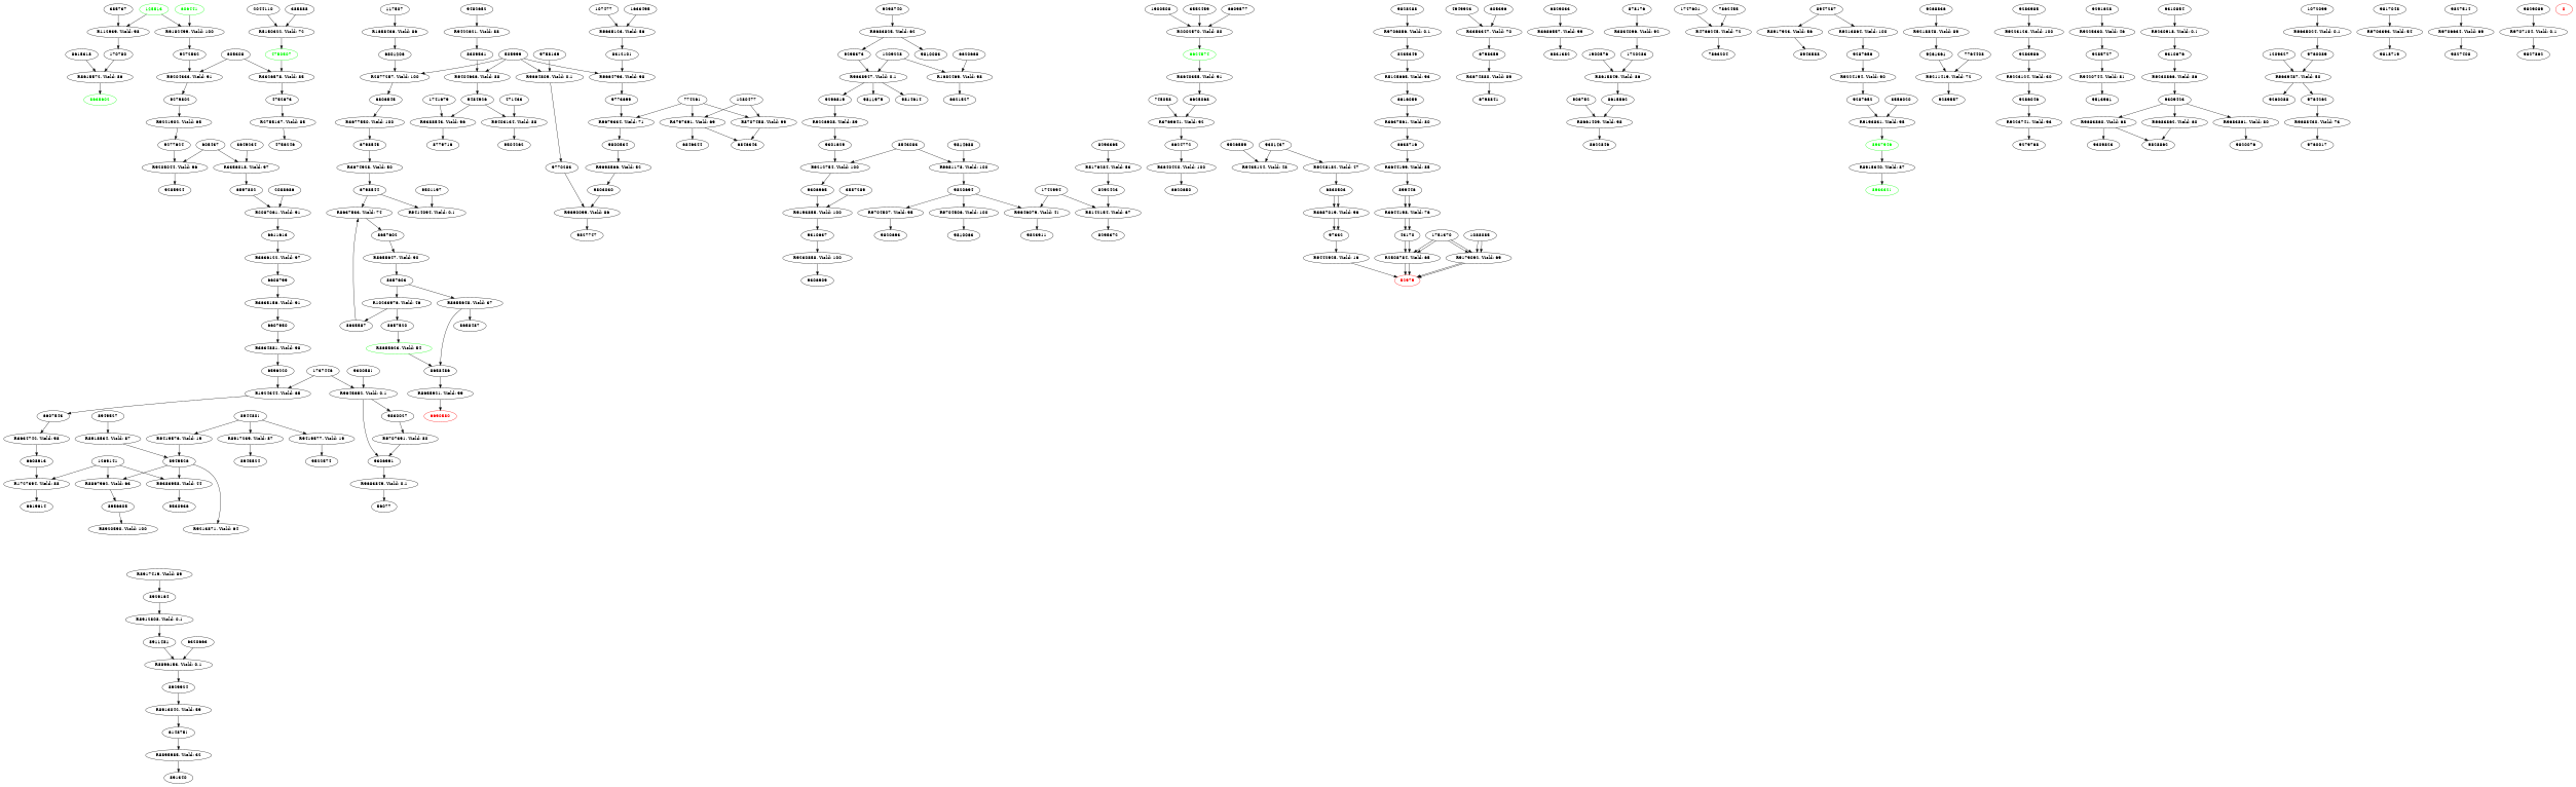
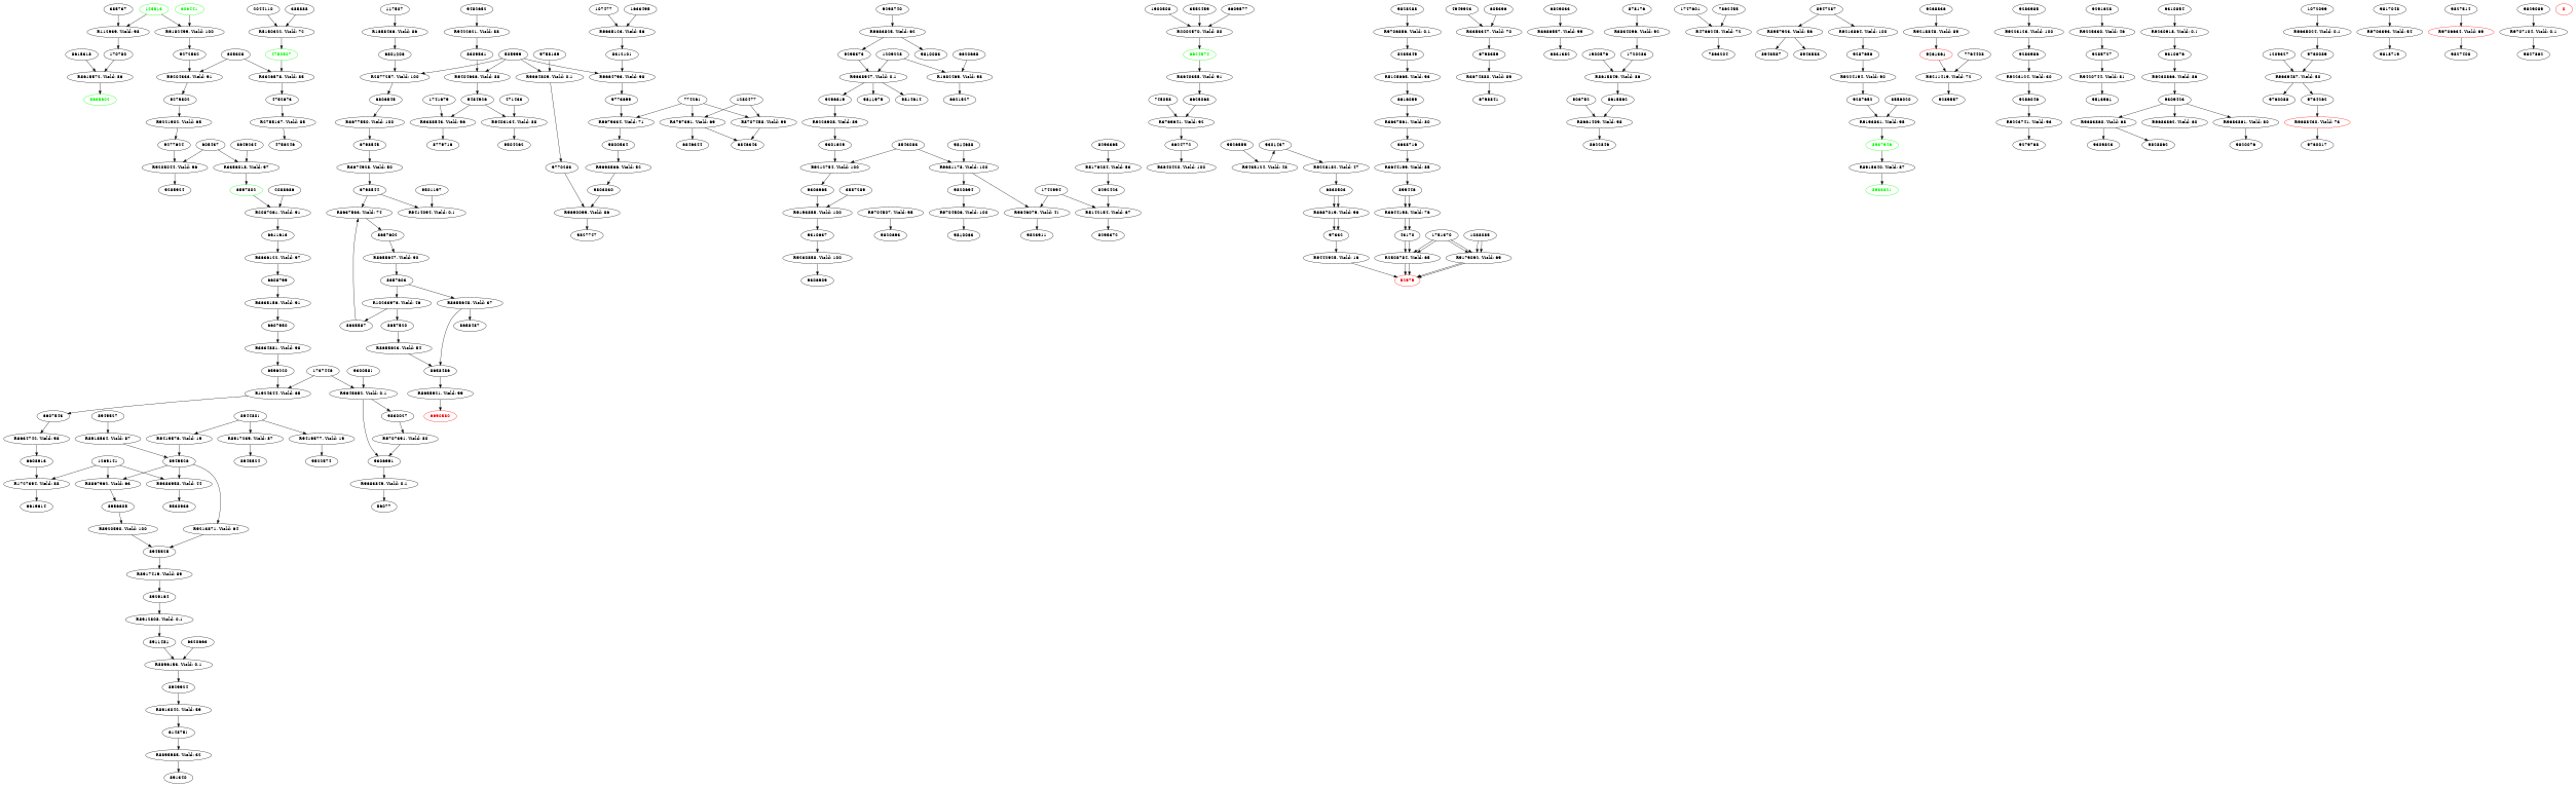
  digraph {
    n1 [label="R112939. Yield: 98"]
    170780
    n3 [label="R8615572. Yield: 86"]
    n4 [label="R1658436. Yield: 86"]
    6801206
    n6 [label="R2877257. Yield: 100"]
    n7 [label="R1682469. Yield: 98"]
    6621527
    n9 [label="R1727394. Yield: 88"]
    6619614
    n11 [label="R1924344. Yield: 65"]
    6607543
    n13 [label="R3634742. Yield: 98"]
    n14 [label="R2002570. Yield: 80"]
    6624574 [color=green fontcolor=green]
    n16 [label="R3640355. Yield: 91"]
    n17 [label="R2087061. Yield: 91"]
    6611613
    n19 [label="R3636122. Yield: 97"]
    n20 [label="R2508784. Yield: 65"]
    52979 [color=red fontcolor=red]
    n22 [label="R2755137. Yield: 85"]
    4756246
    6806545
    n25 [label="R3677550. Yield: 100"]
    n26 [label="R3326578. Yield: 85"]
    4752673
    n28 [label="R3353347. Yield: 70"]
    6798359
    n30 [label="R3674880. Yield: 89"]
    n31 [label="R3356018. Yield: 97"]
-   6597802
+   6597802 [color=green]
    6608913
    n34 [label="R3634881. Yield: 98"]
    6596220
    n36 [label="R3635156. Yield: 91"]
    6607950
    6608799
    n39 [label="R3637561. Yield: 80"]
    6638716
    n41 [label="R3644199. Yield: 85"]
    6625068
    n43 [label="R3769641. Yield: 92"]
    n44 [label="R3640420. Yield: 100"]
-   6620650
    n46 [label="R3644198. Yield: 76"]
    43170
    899446
    6798841
    n50 [label="R3674928. Yield: 50"]
    6798544
    n52 [label="R8637533. Yield: 74"]
    n53 [label="R9414094. Yield: 0.1"]
    6798545
    n55 [label="R3686557. Yield: 99"]
    6831382
    n57 [label="R3687019. Yield: 96"]
    97332
    n59 [label="R9442925. Yield: 16"]
    6624772
    n61 [label="R3797391. Yield: 69"]
    6846343
    6846344
    n64 [label="R3834096. Yield: 92"]
    1720283
    n66 [label="R8615849. Yield: 86"]
    n67 [label="R4766245. Yield: 72"]
    7863204
    n69 [label="R5125665. Yield: 93"]
    6616059
    n71 [label="R5142154. Yield: 67"]
    8295372
    n73 [label="R5150322. Yield: 72"]
    4750507 [color=green fontcolor=green]
    n75 [label="R5176284. Yield: 53"]
    8292423
    8635602 [color=green fontcolor=green]
    8615562
    n79 [label="R8661409. Yield: 98"]
    8657602
    n81 [label="R8655647. Yield: 90"]
-   n82 [label="R8655623. Yield: 54" color=green]
+   n82 [label="R8655623. Yield: 54"]
    8658486
    n84 [label="R8655921. Yield: 99"]
    8657603
    n86 [label="R8655648. Yield: 37"]
    n87 [label="R10233976. Yield: 46"]
    8658487
    6690580 [color=red fontcolor=red]
    8622846
    n91 [label="R8707458. Yield: 99"]
    n92 [label="R8867962. Yield: 63"]
    8956605
    n94 [label="R8920590. Yield: 100"]
    n95 [label="R8895985. Yield: 32"]
    891340
    n97 [label="R8896153. Yield: 0.1"]
    8929924
    n99 [label="R8913042. Yield: 59"]
    n100 [label="R8912808. Yield: 0.1"]
    8911481
    6148751
    n103 [label="R8915340. Yield: 87"]
    8933321 [color=green fontcolor=green]
    n105 [label="R8917239. Yield: 87"]
    8945524
    n107 [label="R8917419. Yield: 89"]
    8929164
-   n109 [label="R8917923. Yield: 56"]
+   n109 [label="R8957923. Yield: 56"]
+   8943587
    8943588
    n112 [label="R8918534. Yield: 87"]
    8949526
    n114 [label="R9213871. Yield: 64"]
    n115 [label="R9383958. Yield: 44"]
+   8945525
    n117 [label="R9179092. Yield: 69"]
    n118 [label="R9182499. Yield: 100"]
    9272532
    n120 [label="R9204333. Yield: 91"]
    n121 [label="R9193831. Yield: 95"]
    8937946 [color=green fontcolor=green]
    n123 [label="R9193855. Yield: 100"]
    9310637
    n125 [label="R9230858. Yield: 100"]
    9279802
    n127 [label="R9221902. Yield: 65"]
    n128 [label="R9205044. Yield: 96"]
    9285924
    n130 [label="R9211419. Yield: 72"]
    9289557
    n132 [label="R9212754. Yield: 100"]
    9306965
    n134 [label="R9213864. Yield: 100"]
    9287656
    n136 [label="R9224194. Yield: 90"]
    n137 [label="R9218848. Yield: 89"]
-   9261361
+   9261361 [color=red]
    9277624
    n140 [label="R9223123. Yield: 100"]
    9283986
    n142 [label="R9223124. Yield: 30"]
    9286046
    n144 [label="R9223741. Yield: 93"]
    9279768
    9287652
    n147 [label="R9225330. Yield: 46"]
    9285727
    n149 [label="R9420744. Yield: 81"]
    n150 [label="R9226908. Yield: 89"]
    9301629
    n152 [label="R9228182. Yield: 47"]
    6830503
    9306909
    n155 [label="R9230866. Yield: 86"]
    9309423
    n157 [label="R9683860. Yield: 68"]
    n158 [label="R9683861. Yield: 80"]
    n159 [label="R9683862. Yield: 60"]
    n160 [label="R9230918. Yield: 0.1"]
    9310676
    9530936
    n163 [label="R9388543. Yield: 96"]
    n164 [label=8779716]
    n165 [label="R9403134. Yield: 88"]
    9504262
    n167 [label="R9404636. Yield: 88"]
    9484926
    n169 [label="R9435124. Yield: 48"]
    9526559
    n171 [label="R9419576. Yield: 19"]
    n172 [label="R9419577. Yield: 19"]
    9522574
    9513961
    n175 [label="R9422621. Yield: 88"]
    8309531
    9301437
    n178 [label="R9635024. Yield: 0.1"]
    9760089
    n180 [label="R9639487. Yield: 50"]
    n181 [label="R9635123. Yield: 56"]
    8312101
    n183 [label="R9664793. Yield: 98"]
    n184 [label="R9638947. Yield: 0.1"]
    9296819
    9811979
    9814614
-   9760088 [label=9260088]
+   9760088
    9764262
-   n190 [label="R9688430. Yield: 73"]
+   n190 [label="R9688430. Yield: 73" color=red]
    n191 [label="R9645652. Yield: 0.1"]
    9306991
    9830027
    n194 [label="R9683849. Yield: 0.1"]
    n195 [label="R9707391. Yield: 80"]
    n196 [label="R9646079. Yield: 41"]
    9823911
    9773699
    n199 [label="R9679334. Yield: 71"]
    n200 [label="R9664809. Yield: 0.1"]
    9770283
    n202 [label="R9690099. Yield: 86"]
    9800534
    n204 [label="R9698566. Yield: 52"]
    n205 [label="R9681178. Yield: 100"]
    9820694
    n207 [label="R9704506. Yield: 100"]
    n208 [label="R9704507. Yield: 95"]
    n209 [label="R9683825. Yield: 62"]
    9295373
    9810083
    56077
    9309823
    9828862
    9820076
    9760017
    9827747
    9803030
    n219 [label="R9703393. Yield: 54"]
    9818719
    9810063
    9820693
-   n223 [label="R9706634. Yield: 69"]
+   n223 [label="R9706634. Yield: 69" color=red]
    9827408
    n225 [label="R9706856. Yield: 0.1"]
    8235349
    n227 [label="R9707104. Yield: 0.1"]
    9827862
    8635587
    8657520
    0 [color=red fontcolor=red]
    125513 [color=green fontcolor=green]
    606441 [color=green fontcolor=green]
    385737
    117507
    1209228
    6620668
    1269141
    1737446
    1900508
    3552459
    6609577
    2088686
    1751370
    505999
    605308
    4949923
    605396
    3649234
    605437
    6829033
    745058
    1280477
    774261
    878176
    1747601
    7862455
    1742994
    2044110
    385888
    8293365
    8615318
    1900576
    906752
    6320663
    8944801
    8947287
    8949527
    1088085
    3556020
    3587289
    7764408
    8543083
    9268836
    9283985
    9291628
    9310854
    1741679
    471433
    9501197
    9482652
    1072099
    107477
    1633495
    1209327
    9300581
    9758139
    9814688
    9298740
    9817048
    9827514
    9828288
    9829089
    n1 -> 170780
    170780 -> n3
    n3 -> 8635602
    n4 -> 6801206
    6801206 -> n6
    n6 -> 6806545
    n7 -> 6621527
    n9 -> 6619614
    n11 -> 6607543
    6607543 -> n13
    n13 -> 6608913
    n14 -> 6624574
    6624574 -> n16
    n16 -> 6625068
    n17 -> 6611613
    6611613 -> n19
    n19 -> 6608799
    n20 -> 52979
    n20 -> 52979
    n22 -> 4756246
    6806545 -> n25
    n25 -> 6798545
    n26 -> 4752673
    4752673 -> n22
    n28 -> 6798359
    6798359 -> n30
    n30 -> 6798841
    n31 -> 6597802
    6597802 -> n17
    6608913 -> n9
    n34 -> 6596220
    6596220 -> n11
    n36 -> 6607950
    6607950 -> n34
    6608799 -> n36
    n39 -> 6638716
    6638716 -> n41
    n41 -> 899446
    6625068 -> n43
    n43 -> 6624772
-   n44 -> 6620650
    n46 -> 43170
    n46 -> 43170
    43170 -> n20
    43170 -> n20
    899446 -> n46
    899446 -> n46
    n50 -> 6798544
    6798544 -> n52
    6798544 -> n53
    n52 -> 8657602
    6798545 -> n50
    n55 -> 6831382
    n57 -> 97332
    n57 -> 97332
    97332 -> n59
    n59 -> 52979
    6624772 -> n44
    n61 -> 6846343
    n61 -> 6846344
    n64 -> 1720283
    1720283 -> n66
    n66 -> 8615562
    n67 -> 7863204
    n69 -> 6616059
    6616059 -> n39
    n71 -> 8295372
    n73 -> 4750507
    4750507 -> n26
    n75 -> 8292423
    8292423 -> n71
    8615562 -> n79
    n79 -> 8622846
    8657602 -> n81
    n81 -> 8657603
    n82 -> 8658486
    8658486 -> n84
    n84 -> 6690580
    8657603 -> n86
    8657603 -> n87
    n86 -> 8658486
    n86 -> 8658487
    n87 -> 8635587
    n87 -> 8657520
    n91 -> 6846343
    n92 -> 8956605
    8956605 -> n94
+   n94 -> 8945525
    n95 -> 891340
    n97 -> 8929924
    8929924 -> n99
    n99 -> 6148751
    n100 -> 8911481
    8911481 -> n97
    6148751 -> n95
    n103 -> 8933321
    n105 -> 8945524
    n107 -> 8929164
    8929164 -> n100
+   n109 -> 8943587
    n109 -> 8943588
    n112 -> 8949526
    8949526 -> n92
    8949526 -> n114
    8949526 -> n115
+   n114 -> 8945525
    n115 -> 9530936
+   8945525 -> n107
    n117 -> 52979
    n117 -> 52979
    n118 -> 9272532
    9272532 -> n120
    n120 -> 9279802
    n121 -> 8937946
    8937946 -> n103
    n123 -> 9310637
    9310637 -> n125
    n125 -> 9306909
    9279802 -> n127
    n127 -> 9277624
    n128 -> 9285924
    n130 -> 9289557
    n132 -> 9306965
    9306965 -> n123
    n134 -> 9287656
    9287656 -> n136
    n136 -> 9287652
    n137 -> 9261361
    9261361 -> n130
    9277624 -> n128
    n140 -> 9283986
    9283986 -> n142
    n142 -> 9286046
    9286046 -> n144
    n144 -> 9279768
    9287652 -> n121
    n147 -> 9285727
    9285727 -> n149
    n149 -> 9513961
    n150 -> 9301629
    9301629 -> n132
    n152 -> 6830503
    6830503 -> n57
    6830503 -> n57
    n155 -> 9309423
    9309423 -> n157
    9309423 -> n158
    9309423 -> n159
    n157 -> 9309823
    n157 -> 9828862
    n158 -> 9820076
-   n159 -> 9828862
    n160 -> 9310676
    9310676 -> n155
    n163 -> n164
    n165 -> 9504262
    n167 -> 9484926
    9484926 -> n163
    9484926 -> n165
-   9301437 -> n169
+   n169 -> 9301437
    9526559 -> n169
    n171 -> 8949526
    n172 -> 9522574
    n175 -> 8309531
    8309531 -> n167
    9301437 -> n152
    n178 -> 9760089
    9760089 -> n180
    n180 -> 9760088
    n180 -> 9764262
    n181 -> 8312101
    8312101 -> n183
    n183 -> 9773699
    n184 -> 9296819
    n184 -> 9811979
    n184 -> 9814614
    9296819 -> n150
    9764262 -> n190
    n190 -> 9760017
    n191 -> 9306991
    n191 -> 9830027
    9306991 -> n194
    9830027 -> n195
    n194 -> 56077
    n195 -> 9306991
    n196 -> 9823911
    9773699 -> n199
    n199 -> 9800534
    n200 -> 9770283
    9770283 -> n202
    n202 -> 9827747
    9800534 -> n204
    n204 -> 9803030
    n205 -> 9820694
-   9820694 -> n196
+   n205 -> n196
    9820694 -> n207
-   9820694 -> n208
    n207 -> 9810063
    n208 -> 9820693
    n209 -> 9295373
    n209 -> 9810083
    9295373 -> n184
    9803030 -> n202
    n219 -> 9818719
    n223 -> 9827408
    n225 -> 8235349
    8235349 -> n69
    n227 -> 9827862
    8635587 -> n52
    8657520 -> n82
    125513 -> n1
    125513 -> n118
    606441 -> n118
    385737 -> n1
    117507 -> n4
    1209228 -> n7
    1209228 -> n184
    6620668 -> n7
    1269141 -> n9
    1269141 -> n92
    1269141 -> n115
    1737446 -> n11
    1737446 -> n191
    1900508 -> n14
    3552459 -> n14
    6609577 -> n14
    2088686 -> n17
    1751370 -> n20
    1751370 -> n20
    1751370 -> n117
    1751370 -> n117
    505999 -> n6
    505999 -> n167
    505999 -> n183
    505999 -> n200
    605308 -> n26
    605308 -> n120
    4949923 -> n28
    605396 -> n28
    3649234 -> n31
    605437 -> n31
    605437 -> n128
    6829033 -> n55
    745058 -> n43
    1280477 -> n61
    1280477 -> n91
    774261 -> n61
    774261 -> n91
    774261 -> n199
    878176 -> n64
    1747601 -> n67
    7862455 -> n67
    1742994 -> n71
    1742994 -> n196
    2044110 -> n73
    385888 -> n73
    8293365 -> n75
    8615318 -> n3
    1900576 -> n66
    906752 -> n79
    6320663 -> n97
    8944801 -> n105
    8944801 -> n171
    8944801 -> n172
    8947287 -> n109
    8947287 -> n134
    8949527 -> n112
    1088085 -> n117
    1088085 -> n117
    3556020 -> n121
    3587289 -> n123
    7764408 -> n130
    8543083 -> n132
    8543083 -> n205
    9268836 -> n137
    9283985 -> n140
    9291628 -> n147
    9310854 -> n160
    1741679 -> n163
    471433 -> n165
    9501197 -> n53
    9482652 -> n175
    1072099 -> n178
    107477 -> n181
    1633495 -> n181
    1209327 -> n180
    9300581 -> n191
    9758139 -> n200
    9814688 -> n205
    9298740 -> n209
    9817048 -> n219
    9827514 -> n223
    9828288 -> n225
    9829089 -> n227
  }
